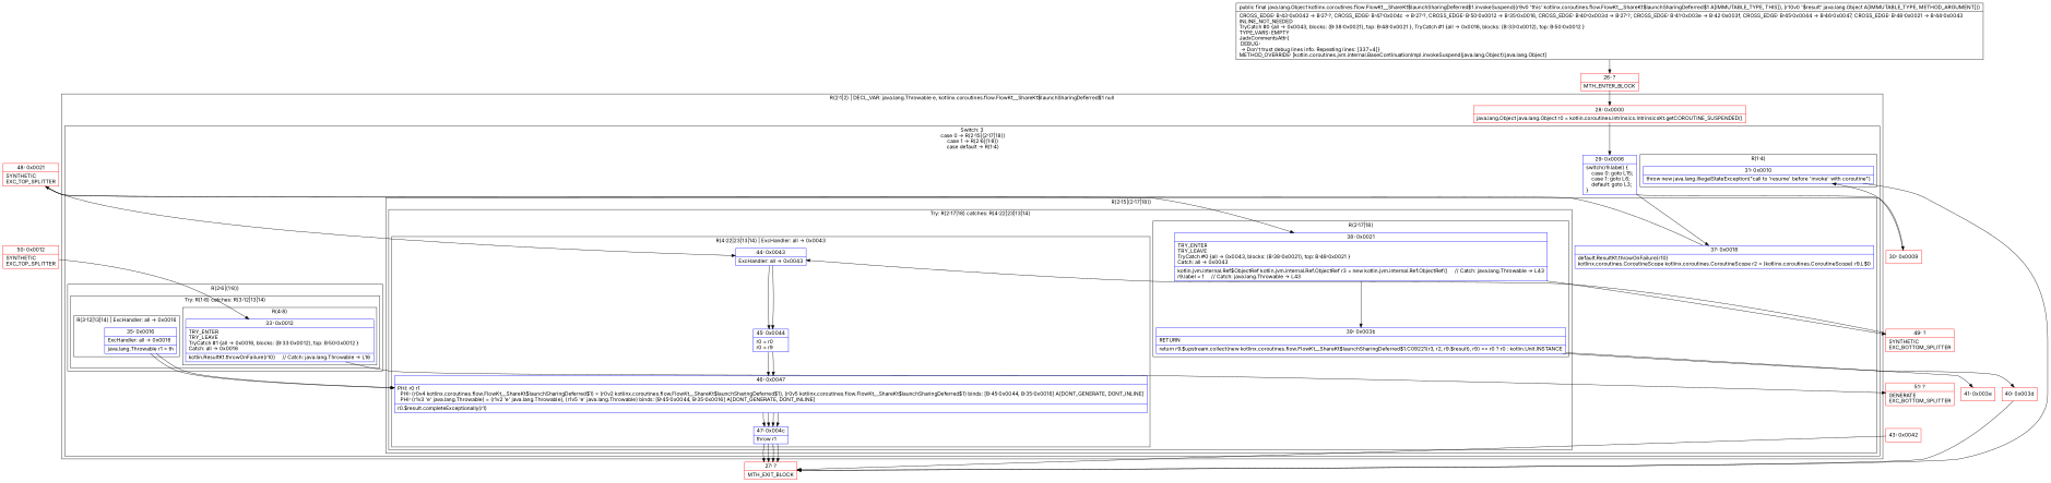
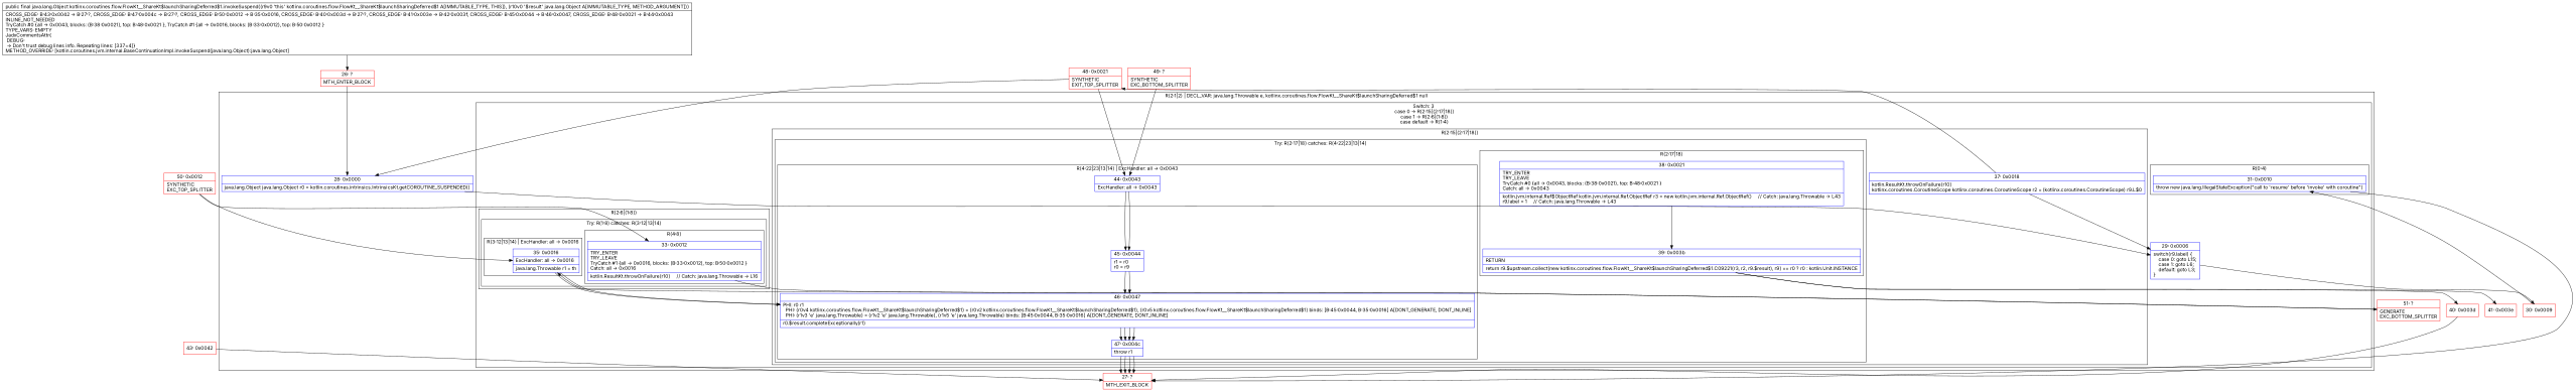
  digraph {
    fontname=Inter
    node [color=blue fontname=Inter shape=record]
    edge [fontname=Inter]
    n1 [label="{38\:\ 0x0021|TRY_ENTER\lTRY_LEAVE\lTryCatch #0 \{all \-\> 0x0043, blocks: (B:38:0x0021), top: B:48:0x0021 \}\lCatch: all \-\> 0x0043\l|kotlin.jvm.internal.Ref$ObjectRef kotlin.jvm.internal.Ref.ObjectRef r3 = new kotlin.jvm.internal.Ref.ObjectRef()     \/\/ Catch: java.lang.Throwable \-\> L43\lr9.label = 1     \/\/ Catch: java.lang.Throwable \-\> L43\l}"]
    n2 [label="{39\:\ 0x003b|RETURN\l|return r9.$upstream.collect(new kotlinx.coroutines.flow.FlowKt__ShareKt$launchSharingDeferred$1.C09221(r3, r2, r9.$result), r9) == r0 ? r0 : kotlin.Unit.INSTANCE\l}"]
    n3 [label="{44\:\ 0x0043|ExcHandler: all \-\> 0x0043\l}"]
-   n4 [label="{45\:\ 0x0044|r0 = r0\lr0 = r9\l}"]
+   n4 [label="{45\:\ 0x0044|r1 = r0\lr0 = r9\l}"]
    n5 [label="{46\:\ 0x0047|PHI: r0 r1 \l  PHI: (r0v4 kotlinx.coroutines.flow.FlowKt__ShareKt$launchSharingDeferred$1) = (r0v2 kotlinx.coroutines.flow.FlowKt__ShareKt$launchSharingDeferred$1), (r0v5 kotlinx.coroutines.flow.FlowKt__ShareKt$launchSharingDeferred$1) binds: [B:45:0x0044, B:35:0x0016] A[DONT_GENERATE, DONT_INLINE]\l  PHI: (r1v3 'e' java.lang.Throwable) = (r1v2 'e' java.lang.Throwable), (r1v5 'e' java.lang.Throwable) binds: [B:45:0x0044, B:35:0x0016] A[DONT_GENERATE, DONT_INLINE]\l|r0.$result.completeExceptionally(r1)\l}"]
    n6 [label="{47\:\ 0x004c|throw r1\l}"]
-   n7 [label="{37\:\ 0x0018|default.ResultKt.throwOnFailure(r10)\lkotlinx.coroutines.CoroutineScope kotlinx.coroutines.CoroutineScope r2 = (kotlinx.coroutines.CoroutineScope) r9.L$0\l}"]
+   n7 [label="{37\:\ 0x0018|kotlin.ResultKt.throwOnFailure(r10)\lkotlinx.coroutines.CoroutineScope kotlinx.coroutines.CoroutineScope r2 = (kotlinx.coroutines.CoroutineScope) r9.L$0\l}"]
    n8 [label="{33\:\ 0x0012|TRY_ENTER\lTRY_LEAVE\lTryCatch #1 \{all \-\> 0x0016, blocks: (B:33:0x0012), top: B:50:0x0012 \}\lCatch: all \-\> 0x0016\l|kotlin.ResultKt.throwOnFailure(r10)     \/\/ Catch: java.lang.Throwable \-\> L16\l}"]
    n9 [label="{35\:\ 0x0016|ExcHandler: all \-\> 0x0016\l|java.lang.Throwable r1 = th\l}"]
    n10 [label="{31\:\ 0x0010|throw new java.lang.IllegalStateException(\"call to 'resume' before 'invoke' with coroutine\")\l}"]
    n11 [label="{29\:\ 0x0006|switch(r9.label) \{\l    case 0: goto L15;\l    case 1: goto L6;\l    default: goto L3;\l\}\l}"]
-   n12 [color=red label="{28\:\ 0x0000|java.lang.Object java.lang.Object r0 = kotlin.coroutines.intrinsics.IntrinsicsKt.getCOROUTINE_SUSPENDED()\l}"]
+   n12 [label="{28\:\ 0x0000|java.lang.Object java.lang.Object r0 = kotlin.coroutines.intrinsics.IntrinsicsKt.getCOROUTINE_SUSPENDED()\l}"]
    n13 [color=red label="{49\:\ ?|SYNTHETIC\lEXC_BOTTOM_SPLITTER\l}"]
    n14 [color=red label="{40\:\ 0x003d}"]
    n15 [color=red label="{41\:\ 0x003e}"]
    n16 [color=red label="{27\:\ ?|MTH_EXIT_BLOCK\l}"]
-   n17 [color=red label="{48\:\ 0x0021|SYNTHETIC\lEXC_TOP_SPLITTER\l}"]
+   n17 [color=red label="{48\:\ 0x0021|SYNTHETIC\lEXIT_TOP_SPLITTER\l}"]
    n18 [color=red label="{51\:\ ?|GENERATE\lEXC_BOTTOM_SPLITTER\l}"]
    n19 [color=red label="{30\:\ 0x0009}"]
    n20 [color=red label="{50\:\ 0x0012|SYNTHETIC\lEXC_TOP_SPLITTER\l}"]
    n21 [color=red label="{26\:\ ?|MTH_ENTER_BLOCK\l}"]
    n22 [color=red label="{43\:\ 0x0042}"]
    n23 [label="{public final java.lang.Object kotlinx.coroutines.flow.FlowKt__ShareKt$launchSharingDeferred$1.invokeSuspend((r9v0 'this' kotlinx.coroutines.flow.FlowKt__ShareKt$launchSharingDeferred$1 A[IMMUTABLE_TYPE, THIS]), (r10v0 '$result' java.lang.Object A[IMMUTABLE_TYPE, METHOD_ARGUMENT]))  | CROSS_EDGE: B:43:0x0042 \-\> B:27:?, CROSS_EDGE: B:47:0x004c \-\> B:27:?, CROSS_EDGE: B:50:0x0012 \-\> B:35:0x0016, CROSS_EDGE: B:40:0x003d \-\> B:27:?, CROSS_EDGE: B:41:0x003e \-\> B:42:0x003f, CROSS_EDGE: B:45:0x0044 \-\> B:46:0x0047, CROSS_EDGE: B:48:0x0021 \-\> B:44:0x0043\lINLINE_NOT_NEEDED\lTryCatch #0 \{all \-\> 0x0043, blocks: (B:38:0x0021), top: B:48:0x0021 \}, TryCatch #1 \{all \-\> 0x0016, blocks: (B:33:0x0012), top: B:50:0x0012 \}\lTYPE_VARS: EMPTY\lJadxCommentsAttr\{\l DEBUG: \l \-\> Don't trust debug lines info. Repeating lines: [337=4]\}\lMETHOD_OVERRIDE: [kotlin.coroutines.jvm.internal.BaseContinuationImpl.invokeSuspend(java.lang.Object):java.lang.Object]\l}" color=""]
    subgraph cluster_1 {
      label="R(2:1|2) | DECL_VAR: java.lang.Throwable e, kotlinx.coroutines.flow.FlowKt__ShareKt$launchSharingDeferred$1 null\l"
      n12
      subgraph cluster_2 {
        label="Switch: 3\n case 0 -> R(2:15|(2:17|18))\n case 1 -> R(2:6|(1:8))\n case default -> R(1:4)"
        n11
        subgraph cluster_3 {
          label="R(2:15|(2:17|18))"
          n7
          subgraph cluster_4 {
            label="Try: R(2:17|18) catches: R(4:22|23|13|14)"
            subgraph cluster_5 {
              label="R(2:17|18)"
              n1
              n2
            }
            subgraph cluster_6 {
              label="R(4:22|23|13|14) | ExcHandler: all \-\> 0x0043\l"
              n3
              n4
              n5
              n6
            }
          }
        }
        subgraph cluster_7 {
          label="R(2:6|(1:8))"
          subgraph cluster_8 {
            label="Try: R(1:8) catches: R(3:12|13|14)"
            subgraph cluster_9 {
              label="R(4:8)"
              n8
            }
            subgraph cluster_10 {
              label="R(3:12|13|14) | ExcHandler: all \-\> 0x0016\l"
              n9
            }
          }
        }
        subgraph cluster_11 {
-         label="R(1:4)"
+         label="R(0:4)"
          n10
        }
      }
    }
    subgraph cluster_12 {
      label="R(4:22|23|13|14) | ExcHandler: all \-\> 0x0043\l"
    }
    subgraph cluster_13 {
      label="R(3:12|13|14) | ExcHandler: all \-\> 0x0016\l"
    }
    n1 -> n2
-   n1 -> n13
    n2 -> n14
    n2 -> n15
    n3 -> n4
    n3 -> n4
    n4 -> n5
    n4 -> n5
    n5 -> n6
    n5 -> n6
    n5 -> n6
    n5 -> n6
    n6 -> n16
    n6 -> n16
    n6 -> n16
    n6 -> n16
    n7 -> n17
    n8 -> n18
    n9 -> n5
    n9 -> n5
    n10 -> n16
-   n11 -> n7
+   n7 -> n11
    n11 -> n19
    n12 -> n11
    n13 -> n3
    n14 -> n16
-   n17 -> n1
+   n17 -> n12
    n17 -> n3
+   n18 -> n9
    n19 -> n10
    n20 -> n8
+   n20 -> n9
    n21 -> n12
    n22 -> n16
    n23 -> n21
  }
